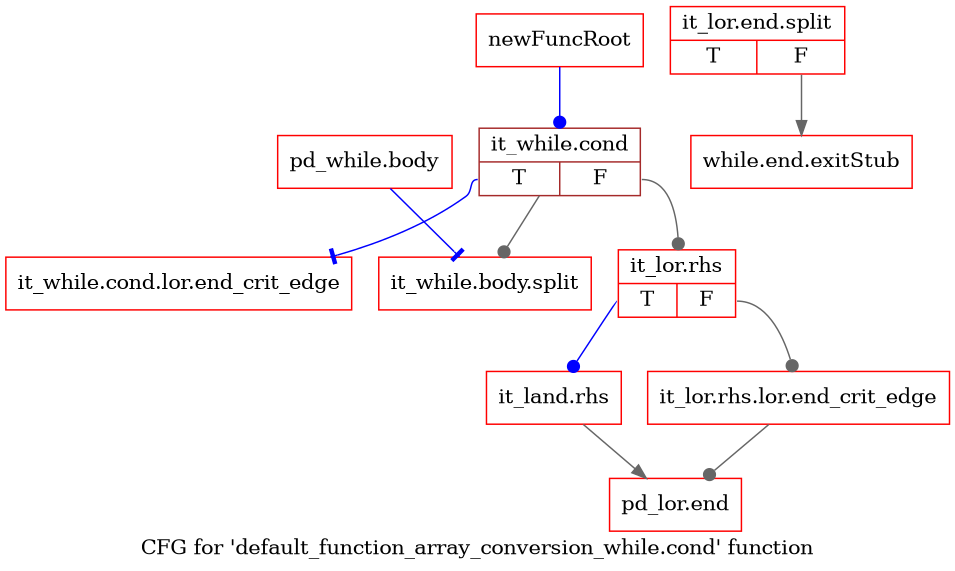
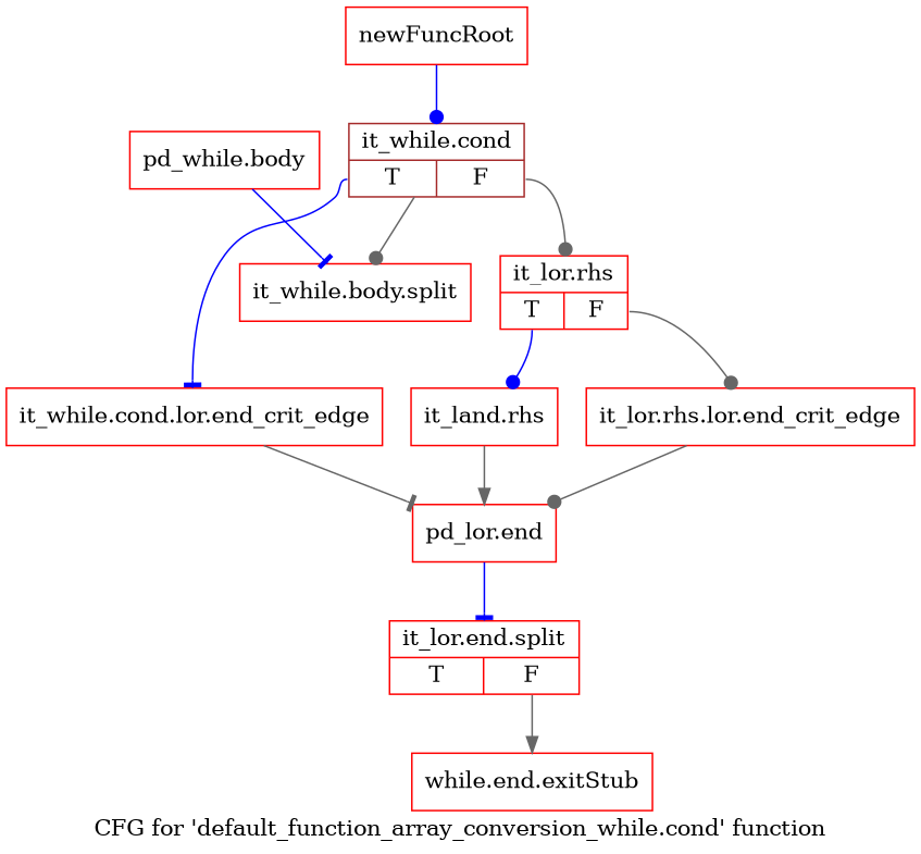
  digraph {
    label="CFG for 'default_function_array_conversion_while.cond' function"
    node [color=red shape=record]
    edge [arrowhead=dot color=gray40]
    n1 [label="{newFuncRoot}"]
    n2 [color=brown label="{it_while.cond|{<s0>T|<s1>F}}"]
    n3 [label="{it_while.cond.lor.end_crit_edge}"]
    n4 [label="{it_lor.rhs|{<s0>T|<s1>F}}"]
    n5 [label="{it_while.body.split}"]
    n6 [label="{pd_lor.end}"]
    n7 [label="{it_land.rhs}"]
    n8 [label="{it_lor.rhs.lor.end_crit_edge}"]
    n9 [label="{while.end.exitStub}"]
    n10 [label="{it_lor.end.split|{<s0>T|<s1>F}}"]
    n11 [label="{pd_while.body}"]
    n1 -> n2 [color=blue]
    n2 -> n3 [arrowhead=tee color=blue tailport=s0]
    n2 -> n4 [tailport=s1]
    n2 -> n5
+   n3 -> n6 [arrowhead=tee]
    n4 -> n7 [color=blue tailport=s0]
    n4 -> n8 [tailport=s1]
+   n6 -> n10 [arrowhead=tee color=blue]
    n7 -> n6 [arrowhead=normal]
    n8 -> n6
    n10 -> n9 [arrowhead=normal tailport=s1]
    n11 -> n5 [arrowhead=tee color=blue]
  }
